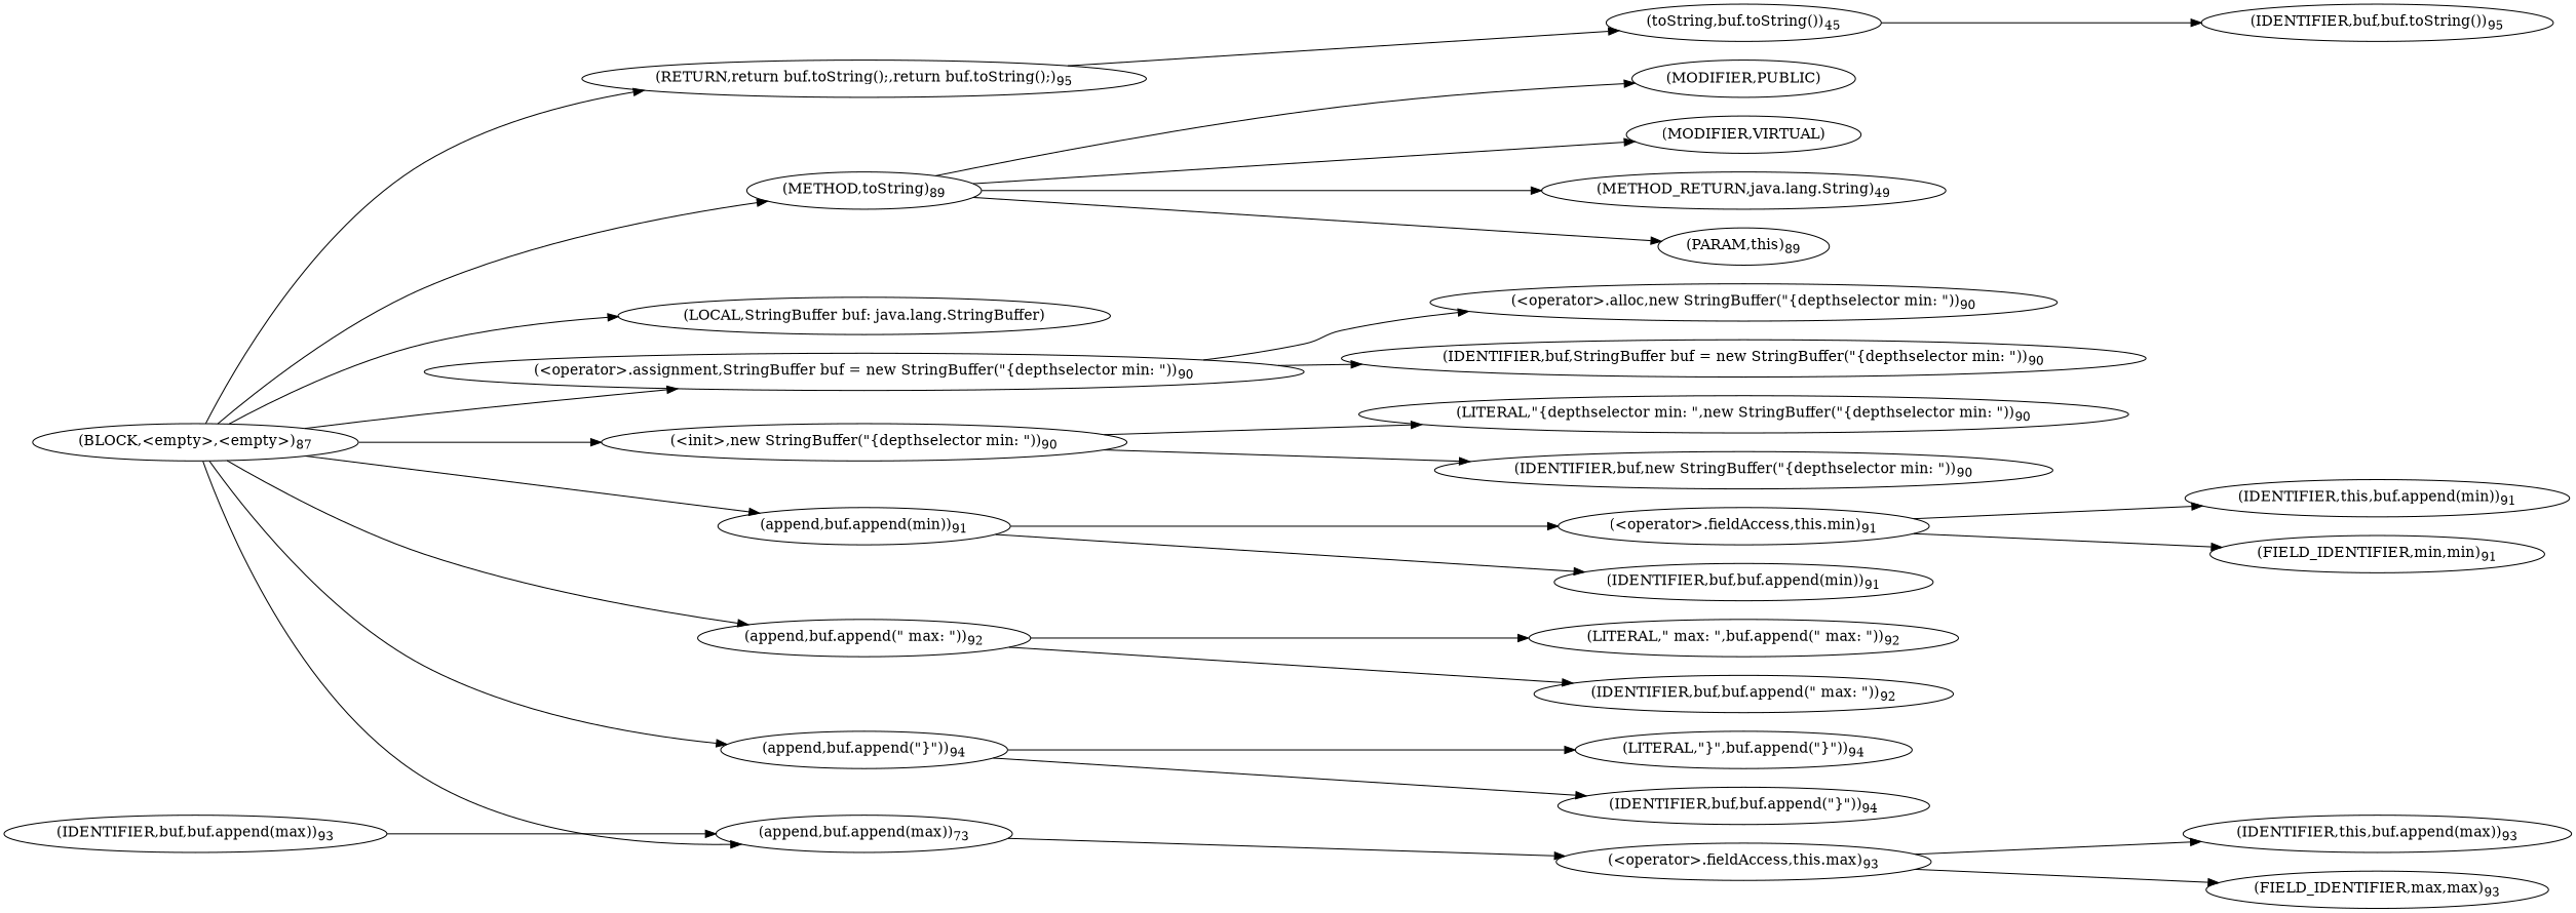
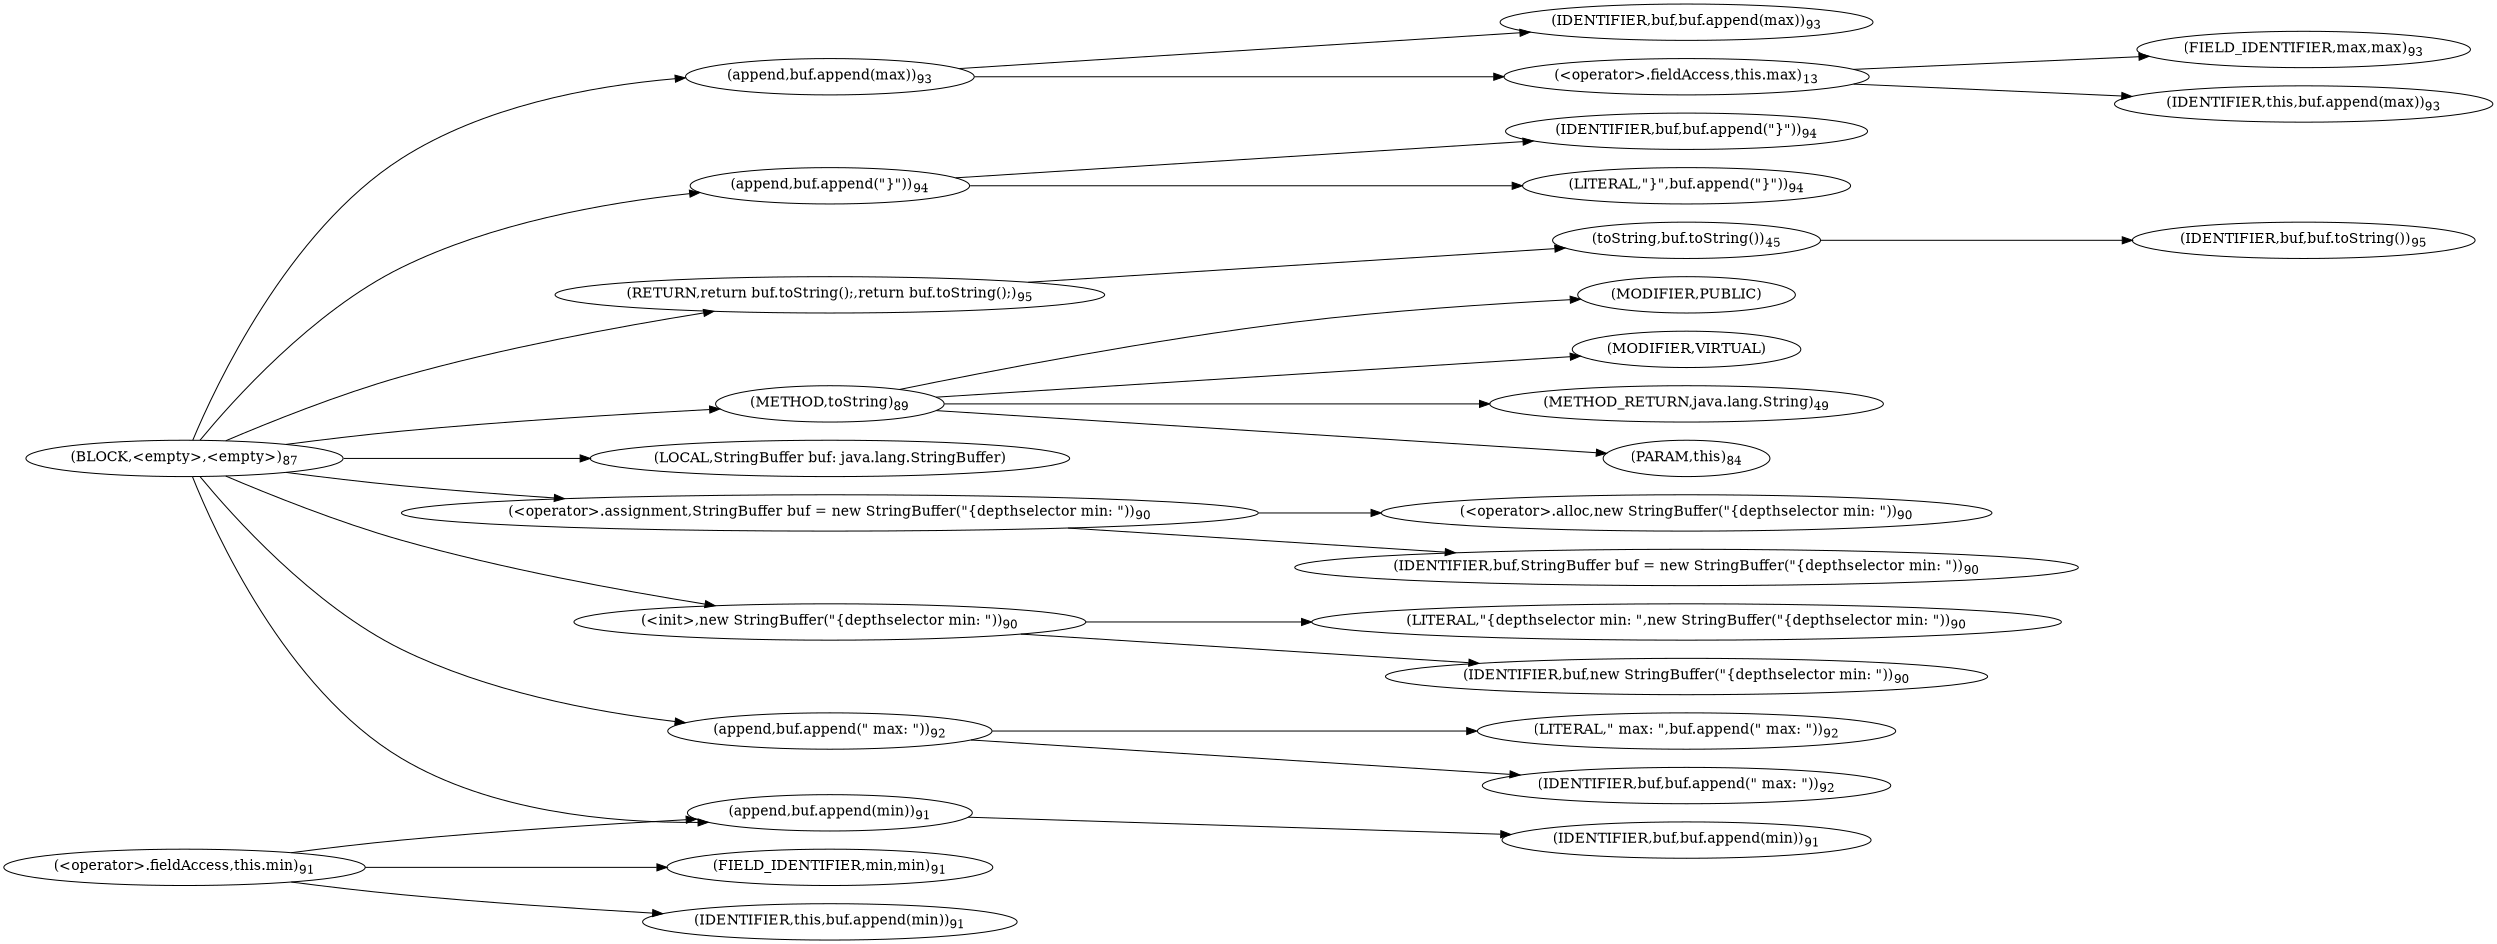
  digraph {
    rankdir=LR
    n1 [label=<(METHOD,toString)<SUB>89</SUB>>]
-   n2 [label=<(PARAM,this)<SUB>89</SUB>>]
+   n2 [label=<(PARAM,this)<SUB>84</SUB>>]
    n3 [label=<(MODIFIER,PUBLIC)>]
    n4 [label=<(MODIFIER,VIRTUAL)>]
    n5 [label=<(METHOD_RETURN,java.lang.String)<SUB>49</SUB>>]
    n6 [label=<(BLOCK,&lt;empty&gt;,&lt;empty&gt;)<SUB>87</SUB>>]
    n7 [label=<(LOCAL,StringBuffer buf: java.lang.StringBuffer)>]
    n8 [label=<(&lt;operator&gt;.assignment,StringBuffer buf = new StringBuffer(&quot;{depthselector min: &quot;))<SUB>90</SUB>>]
    n9 [label=<(&lt;init&gt;,new StringBuffer(&quot;{depthselector min: &quot;))<SUB>90</SUB>>]
    n10 [label=<(append,buf.append(min))<SUB>91</SUB>>]
    n11 [label=<(append,buf.append(&quot; max: &quot;))<SUB>92</SUB>>]
-   n12 [label=<(append,buf.append(max))<SUB>73</SUB>>]
+   n12 [label=<(append,buf.append(max))<SUB>93</SUB>>]
    n13 [label=<(append,buf.append(&quot;}&quot;))<SUB>94</SUB>>]
    n14 [label=<(RETURN,return buf.toString();,return buf.toString();)<SUB>95</SUB>>]
    n15 [label=<(IDENTIFIER,buf,StringBuffer buf = new StringBuffer(&quot;{depthselector min: &quot;))<SUB>90</SUB>>]
    n16 [label=<(&lt;operator&gt;.alloc,new StringBuffer(&quot;{depthselector min: &quot;))<SUB>90</SUB>>]
    n17 [label=<(IDENTIFIER,buf,new StringBuffer(&quot;{depthselector min: &quot;))<SUB>90</SUB>>]
    n18 [label=<(LITERAL,&quot;{depthselector min: &quot;,new StringBuffer(&quot;{depthselector min: &quot;))<SUB>90</SUB>>]
    n19 [label=<(IDENTIFIER,buf,buf.append(min))<SUB>91</SUB>>]
    n20 [label=<(&lt;operator&gt;.fieldAccess,this.min)<SUB>91</SUB>>]
    n21 [label=<(IDENTIFIER,buf,buf.append(&quot; max: &quot;))<SUB>92</SUB>>]
    n22 [label=<(LITERAL,&quot; max: &quot;,buf.append(&quot; max: &quot;))<SUB>92</SUB>>]
    n23 [label=<(IDENTIFIER,buf,buf.append(max))<SUB>93</SUB>>]
-   n24 [label=<(&lt;operator&gt;.fieldAccess,this.max)<SUB>93</SUB>>]
+   n24 [label=<(&lt;operator&gt;.fieldAccess,this.max)<SUB>13</SUB>>]
    n25 [label=<(IDENTIFIER,buf,buf.append(&quot;}&quot;))<SUB>94</SUB>>]
    n26 [label=<(LITERAL,&quot;}&quot;,buf.append(&quot;}&quot;))<SUB>94</SUB>>]
    n27 [label=<(toString,buf.toString())<SUB>45</SUB>>]
    n28 [label=<(IDENTIFIER,this,buf.append(min))<SUB>91</SUB>>]
    n29 [label=<(FIELD_IDENTIFIER,min,min)<SUB>91</SUB>>]
    n30 [label=<(IDENTIFIER,this,buf.append(max))<SUB>93</SUB>>]
    n31 [label=<(FIELD_IDENTIFIER,max,max)<SUB>93</SUB>>]
    n32 [label=<(IDENTIFIER,buf,buf.toString())<SUB>95</SUB>>]
    n1 -> n2
    n1 -> n3
    n1 -> n4
    n1 -> n5
    n6 -> n1
    n6 -> n7
    n6 -> n8
    n6 -> n9
    n6 -> n10
    n6 -> n11
    n6 -> n12
    n6 -> n13
    n6 -> n14
    n8 -> n15
    n8 -> n16
    n9 -> n17
    n9 -> n18
    n10 -> n19
-   n10 -> n20
+   n20 -> n10
    n11 -> n21
    n11 -> n22
-   n23 -> n12
+   n12 -> n23
    n12 -> n24
    n13 -> n25
    n13 -> n26
    n14 -> n27
    n20 -> n28
    n20 -> n29
    n24 -> n30
    n24 -> n31
    n27 -> n32
  }
